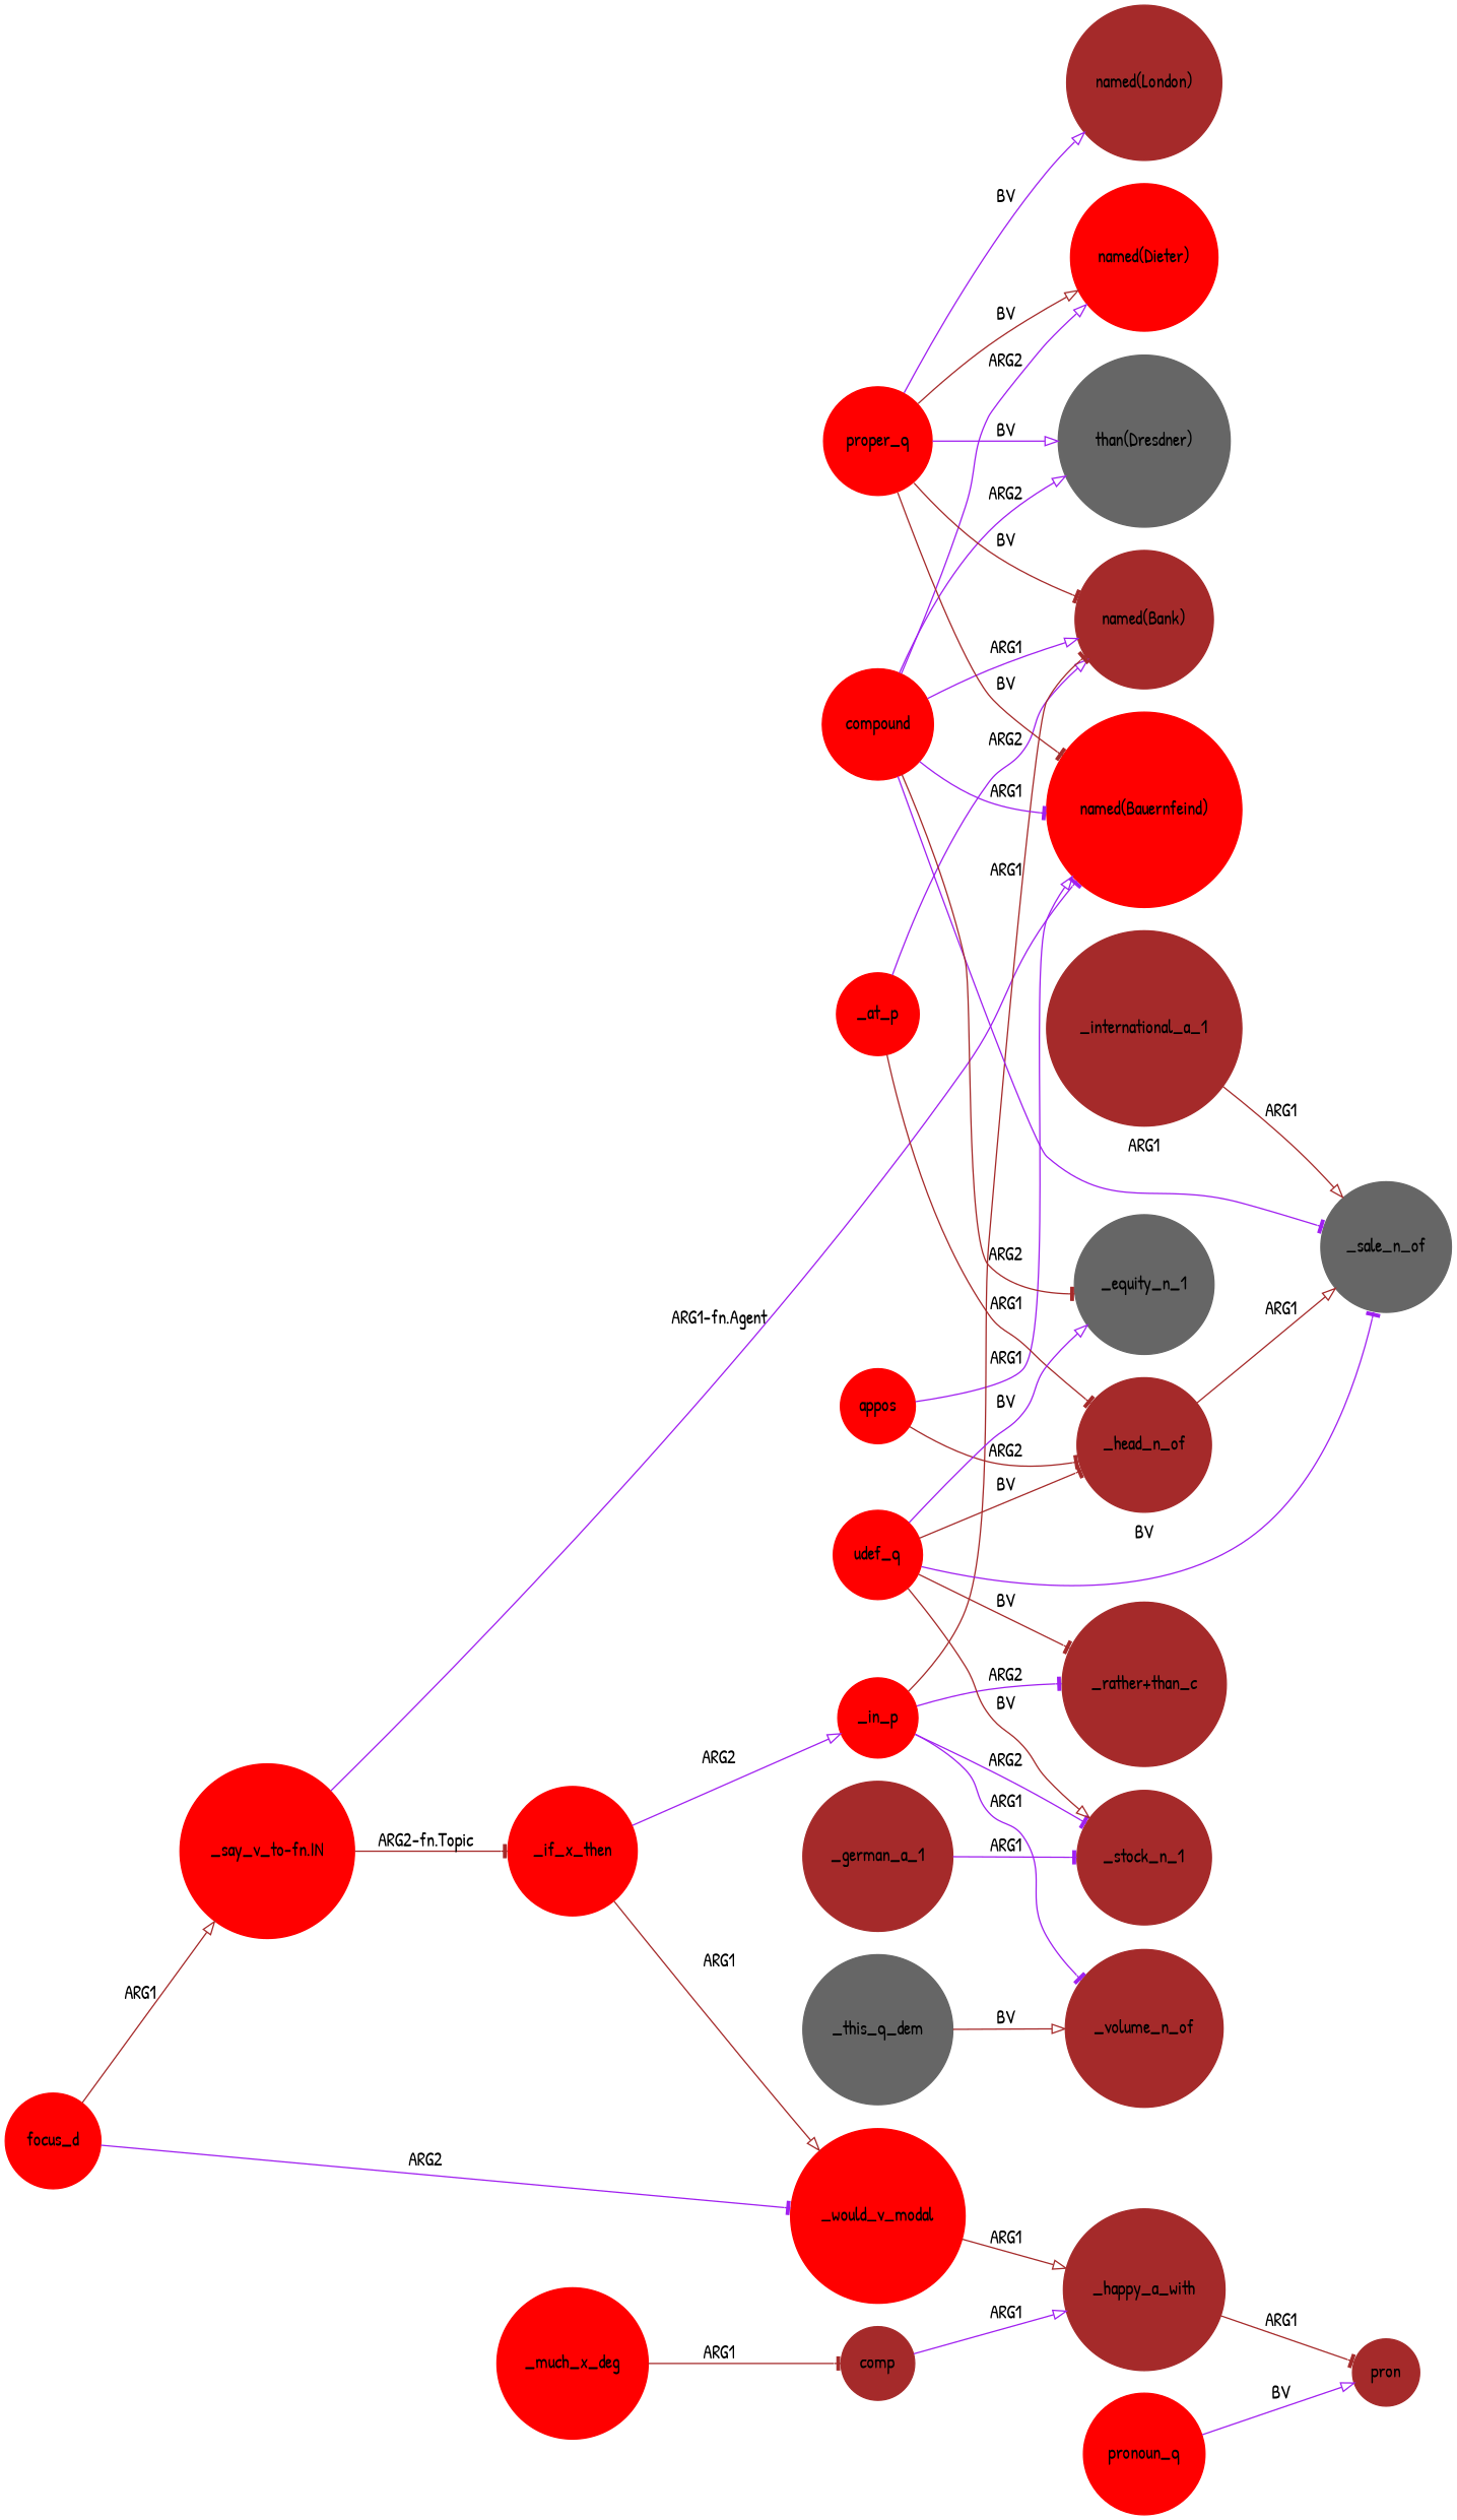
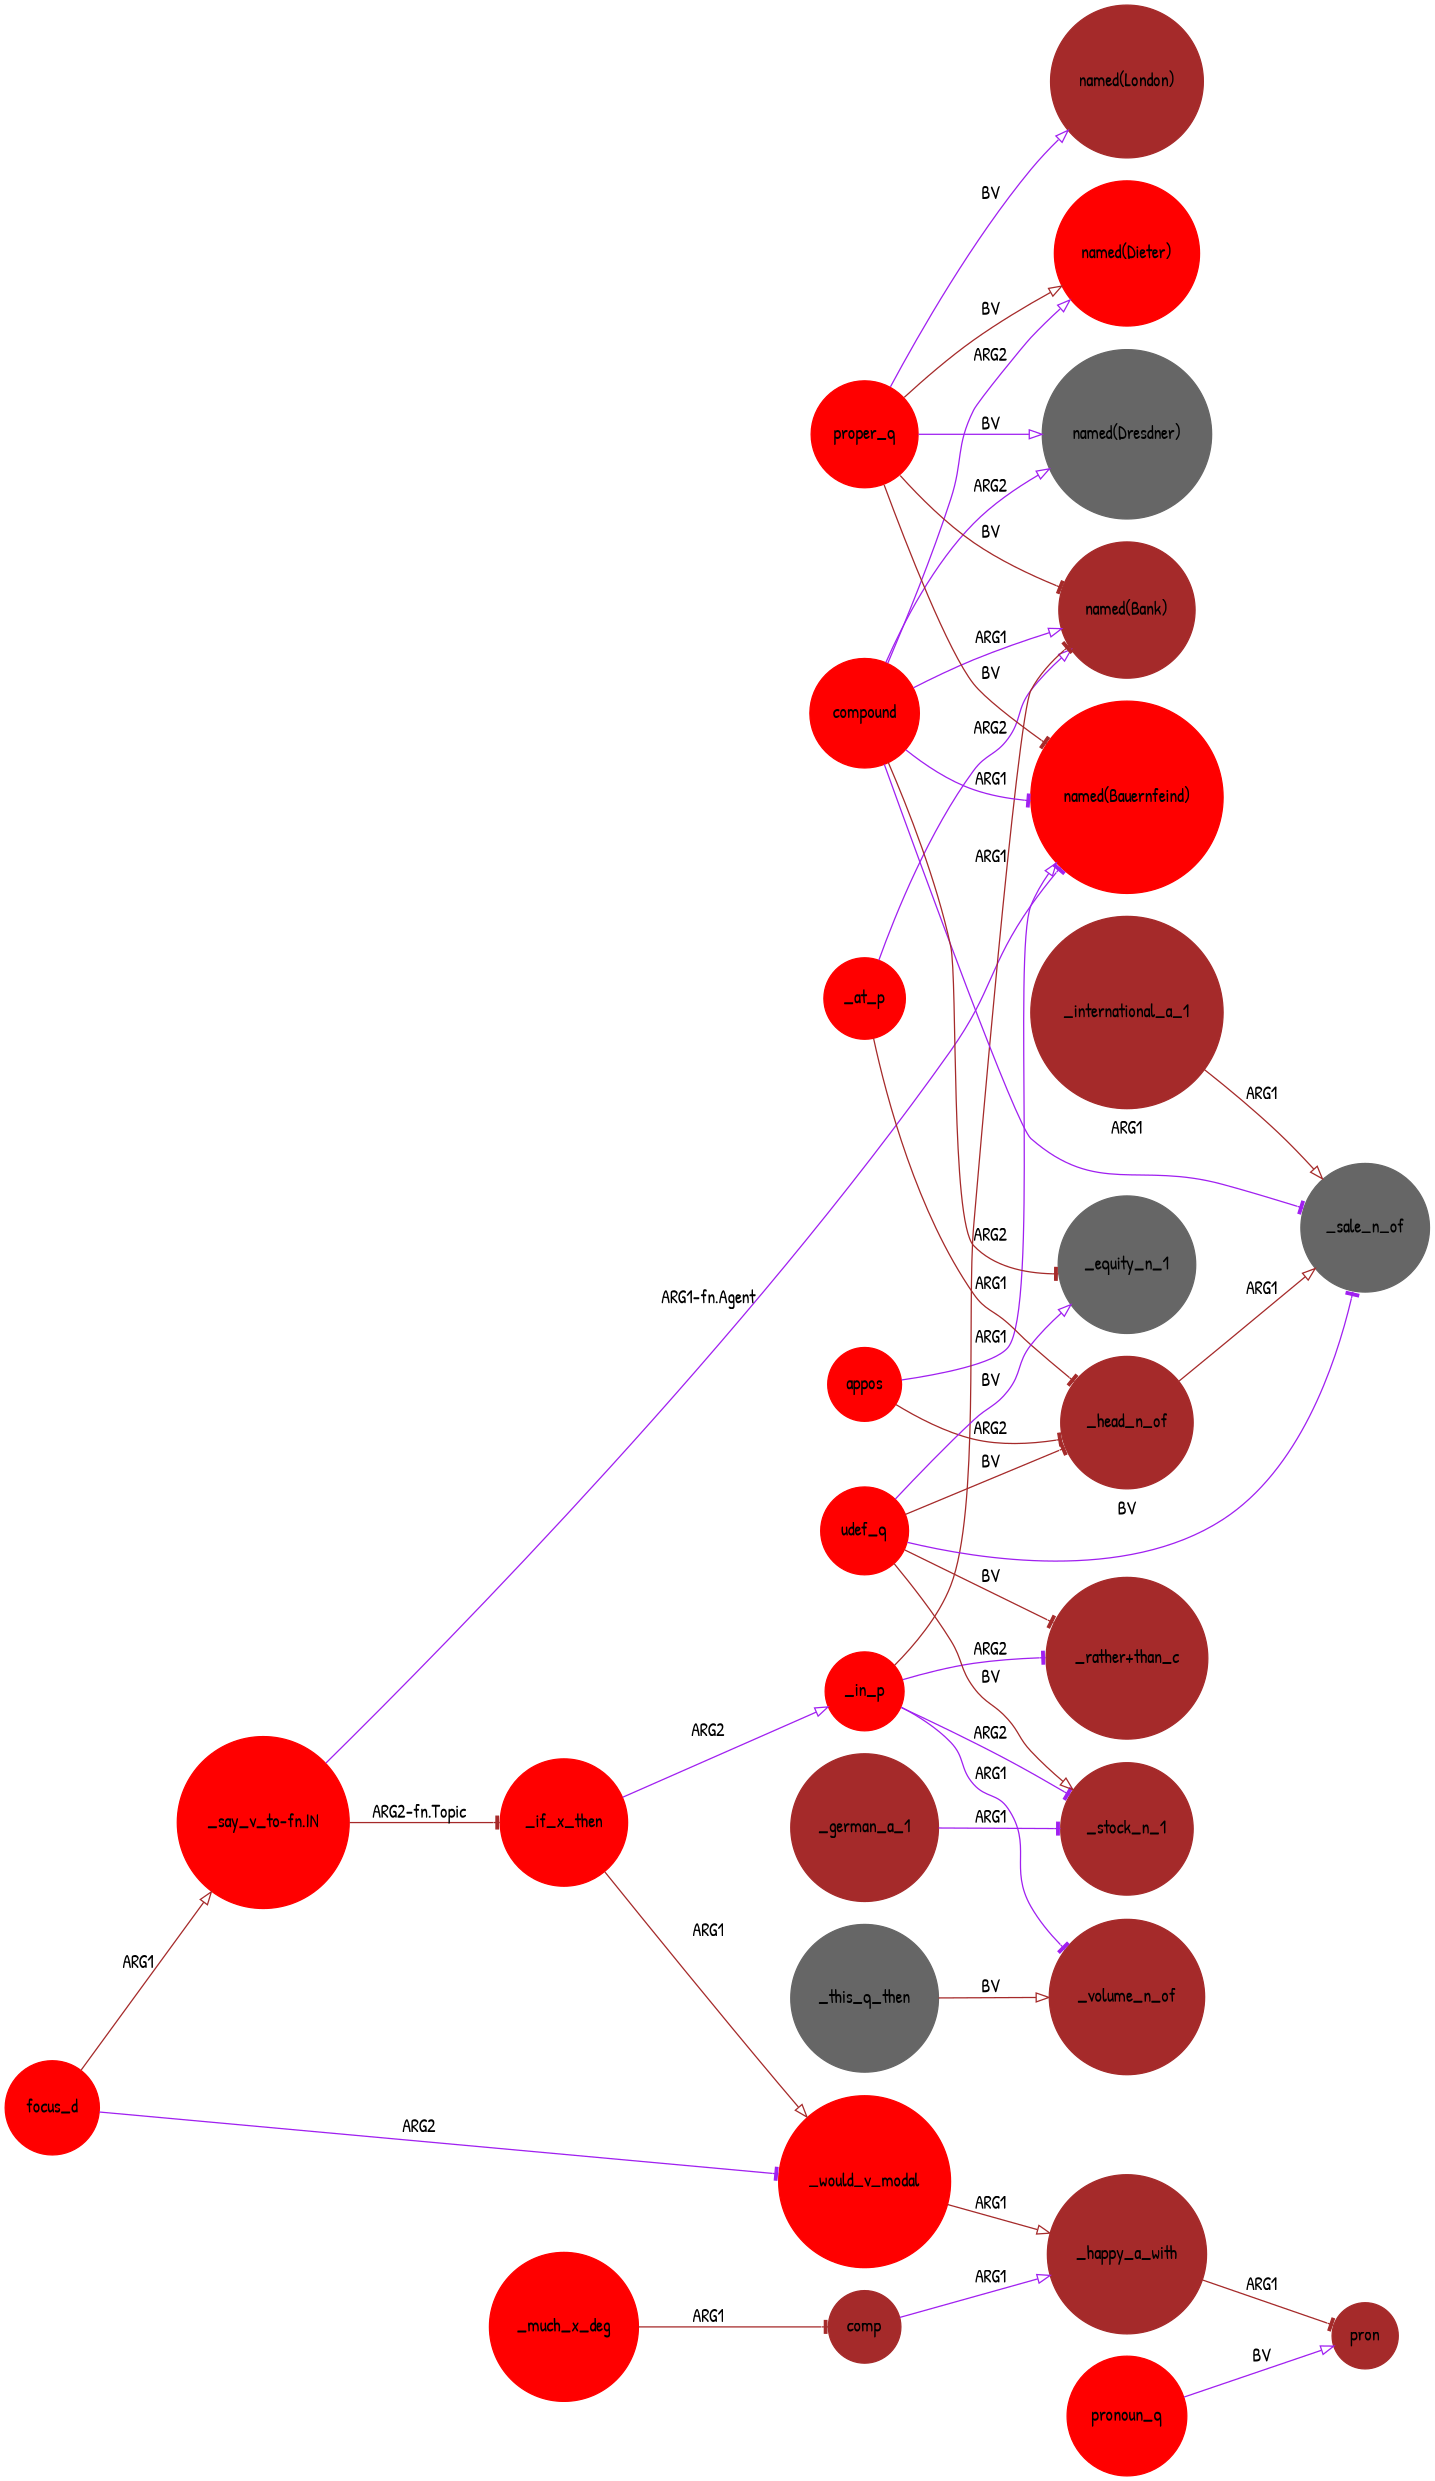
  digraph {
    fontname="Patrick Hand"
    rankdir=LR
    node [color=red fontname="Patrick Hand" shape=circle style=filled]
    edge [arrowhead=tee color=purple fontname="Patrick Hand"]
    _head_n_of [color=brown]
    _sale_n_of [color=gray40]
    appos
    "named(Bauernfeind)"
    focus_d
    _would_v_modal
    "_say_v_to-fn.IN"
    _happy_a_with [color=brown]
    _if_x_then
    pron [color=brown]
    _at_p
    "named(Bank)" [color=brown]
    _in_p
    _volume_n_of [color=brown]
    "_rather+than_c" [color=brown]
    _stock_n_1 [color=brown]
-   _this_q_dem [color=gray40]
+   _this_q_dem [color=gray40 label=_this_q_then]
    comp [color=brown]
    _german_a_1 [color=brown]
    compound
    _equity_n_1 [color=gray40]
-   "named(Dresdner)" [color=gray40 label="than(Dresdner)"]
+   "named(Dresdner)" [color=gray40]
    "named(Dieter)"
    proper_q
    "named(London)" [color=brown]
    udef_q
    pronoun_q
    _international_a_1 [color=brown]
    _much_x_deg
    _head_n_of -> _sale_n_of [arrowhead=onormal color=brown label=ARG1]
    appos -> _head_n_of [color=brown label=ARG2]
    appos -> "named(Bauernfeind)" [arrowhead=onormal label=ARG1]
    focus_d -> _would_v_modal [label=ARG2]
    focus_d -> "_say_v_to-fn.IN" [arrowhead=onormal color=brown label=ARG1]
    _would_v_modal -> _happy_a_with [arrowhead=onormal color=brown label=ARG1]
    "_say_v_to-fn.IN" -> "named(Bauernfeind)" [label="ARG1-fn.Agent"]
    "_say_v_to-fn.IN" -> _if_x_then [color=brown label="ARG2-fn.Topic"]
    _happy_a_with -> pron [color=brown label=ARG1]
    _if_x_then -> _would_v_modal [arrowhead=onormal color=brown label=ARG1]
    _if_x_then -> _in_p [arrowhead=onormal label=ARG2]
    _at_p -> _head_n_of [color=brown label=ARG1]
    _at_p -> "named(Bank)" [arrowhead=onormal label=ARG2]
    _in_p -> "named(Bank)" [color=brown label=ARG1]
    _in_p -> _volume_n_of [label=ARG1]
    _in_p -> "_rather+than_c" [label=ARG2]
    _in_p -> _stock_n_1 [label=ARG2]
    _this_q_dem -> _volume_n_of [arrowhead=onormal color=brown label=BV]
    comp -> _happy_a_with [arrowhead=onormal label=ARG1]
    _german_a_1 -> _stock_n_1 [label=ARG1]
    compound -> _sale_n_of [label=ARG1]
    compound -> "named(Bauernfeind)" [label=ARG1]
    compound -> "named(Bank)" [arrowhead=onormal label=ARG1]
    compound -> _equity_n_1 [color=brown label=ARG2]
    compound -> "named(Dresdner)" [arrowhead=onormal label=ARG2]
    compound -> "named(Dieter)" [arrowhead=onormal label=ARG2]
    proper_q -> "named(Bauernfeind)" [color=brown label=BV]
    proper_q -> "named(Bank)" [color=brown label=BV]
    proper_q -> "named(Dresdner)" [arrowhead=onormal label=BV]
    proper_q -> "named(Dieter)" [arrowhead=onormal color=brown label=BV]
    proper_q -> "named(London)" [arrowhead=onormal label=BV]
    udef_q -> _head_n_of [color=brown label=BV]
    udef_q -> _sale_n_of [label=BV]
    udef_q -> "_rather+than_c" [color=brown label=BV]
    udef_q -> _stock_n_1 [arrowhead=onormal color=brown label=BV]
    udef_q -> _equity_n_1 [arrowhead=onormal label=BV]
    pronoun_q -> pron [arrowhead=onormal label=BV]
    _international_a_1 -> _sale_n_of [arrowhead=onormal color=brown label=ARG1]
    _much_x_deg -> comp [color=brown label=ARG1]
  }
